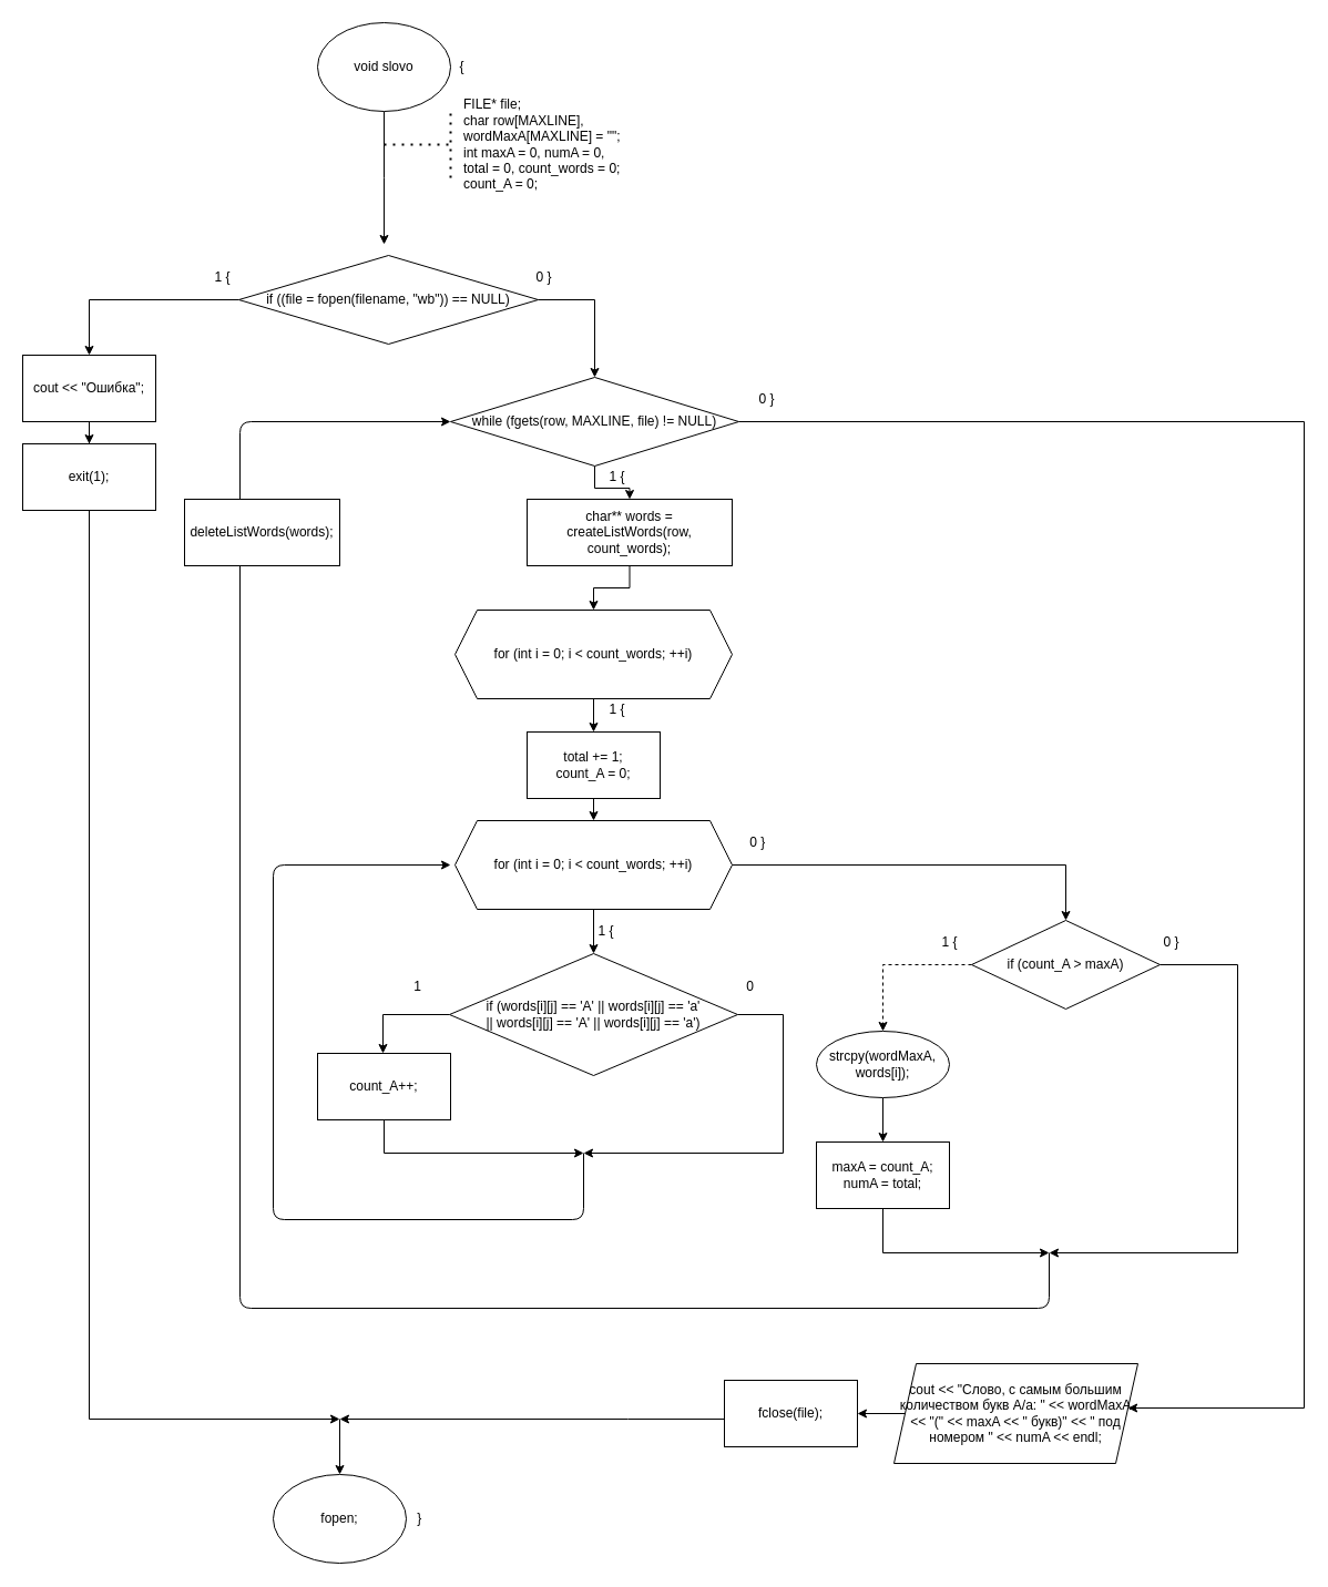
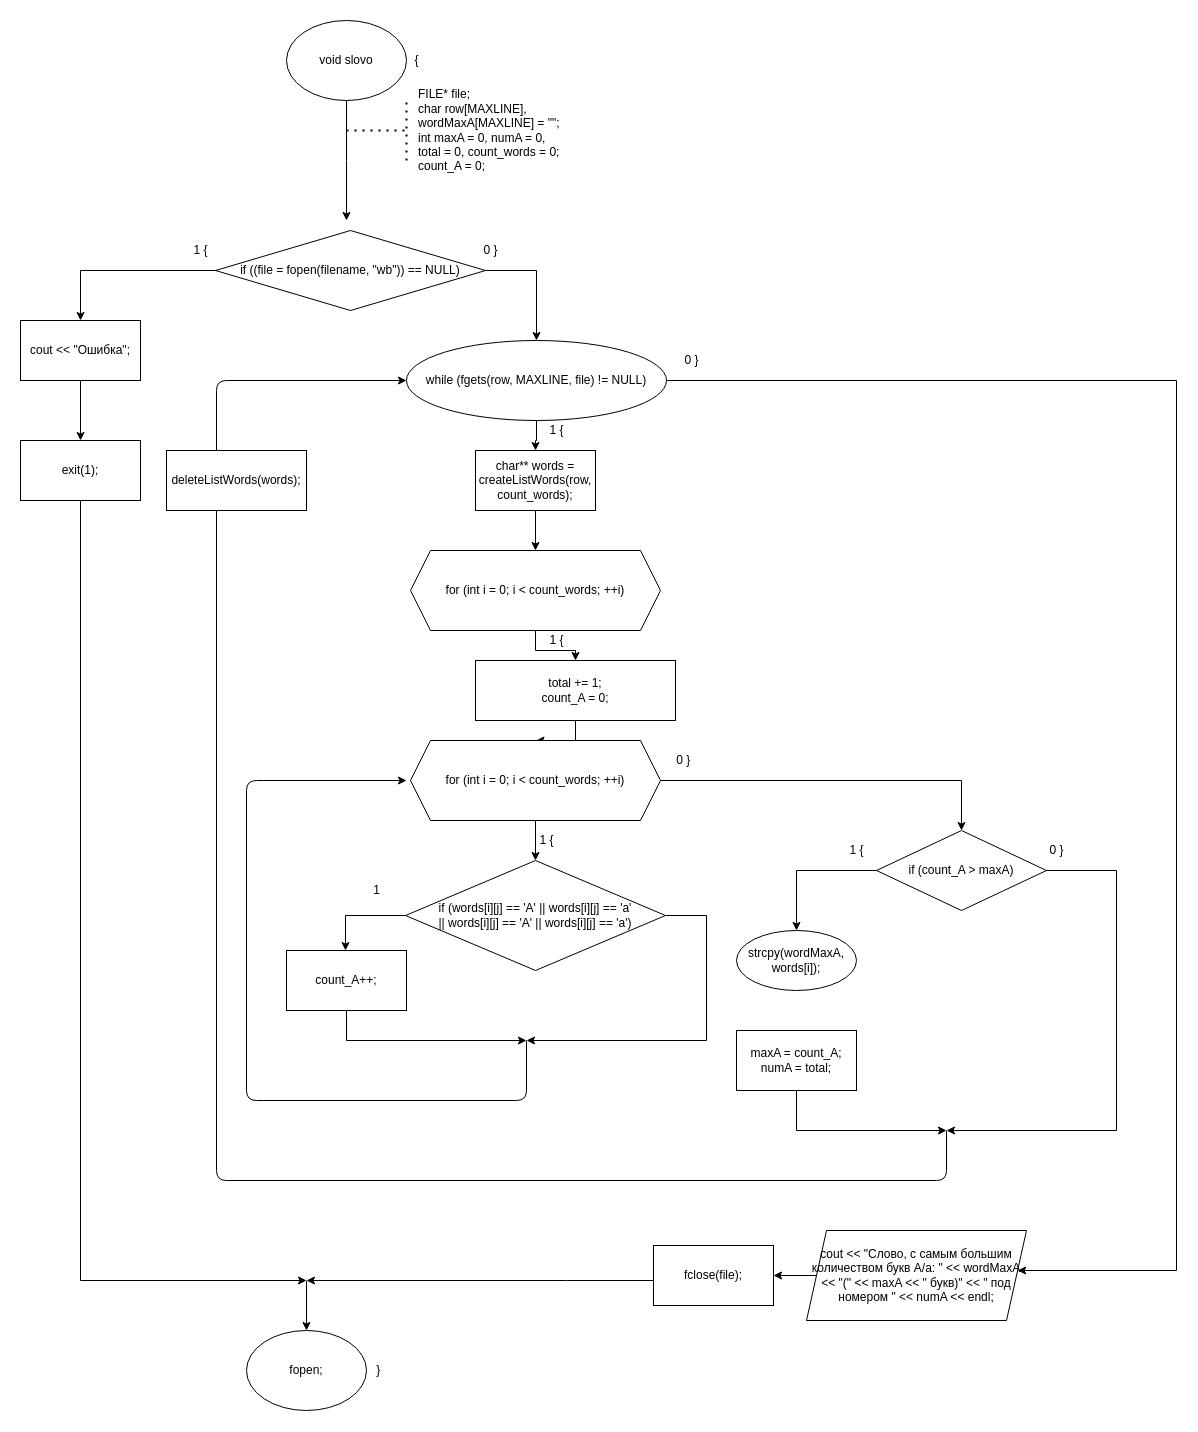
  <mxCell id="0" />
  <mxCell id="1" parent="0" />
  <mxCell id="2" style="edgeStyle=orthogonalEdgeStyle;rounded=0;orthogonalLoop=1;jettySize=auto;html=1;" edge="1" parent="1" source="3"><mxGeometry relative="1" as="geometry"><mxPoint x="346" y="220" as="targetPoint" /></mxGeometry></mxCell>
  <mxCell id="3" value="void slovo" style="ellipse;whiteSpace=wrap;html=1;" vertex="1" parent="1"><mxGeometry x="286" y="20" width="120" height="80" as="geometry" /></mxCell>
  <mxCell id="4" value="" style="endArrow=none;dashed=1;html=1;dashPattern=1 3;strokeWidth=2;" edge="1" parent="1"><mxGeometry width="50" height="50" relative="1" as="geometry"><mxPoint x="346" y="130" as="sourcePoint" /><mxPoint x="406" y="130" as="targetPoint" /></mxGeometry></mxCell>
  <mxCell id="5" value="FILE* file;&lt;br&gt;&lt;div&gt;&lt;span&gt;char row[MAXLINE],&amp;nbsp;&lt;/span&gt;&lt;/div&gt;wordMaxA[MAXLINE] = &quot;&quot;;&lt;br&gt;int maxA = 0, numA = 0, &lt;br&gt;total = 0, count_words = 0;&lt;br&gt;count_A = 0;" style="text;html=1;align=left;verticalAlign=middle;resizable=0;points=[];autosize=1;" vertex="1" parent="1"><mxGeometry x="416" y="85" width="160" height="90" as="geometry" /></mxCell>
  <mxCell id="6" value="" style="endArrow=none;dashed=1;html=1;dashPattern=1 3;strokeWidth=2;" edge="1" parent="1"><mxGeometry width="50" height="50" relative="1" as="geometry"><mxPoint x="406" y="160" as="sourcePoint" /><mxPoint x="406" y="100" as="targetPoint" /></mxGeometry></mxCell>
  <mxCell id="7" style="edgeStyle=orthogonalEdgeStyle;rounded=0;orthogonalLoop=1;jettySize=auto;html=1;" edge="1" parent="1" source="9" target="11"><mxGeometry relative="1" as="geometry"><mxPoint x="190" y="340" as="targetPoint" /></mxGeometry></mxCell>
  <mxCell id="8" style="edgeStyle=orthogonalEdgeStyle;rounded=0;orthogonalLoop=1;jettySize=auto;html=1;entryX=0.5;entryY=0;entryDx=0;entryDy=0;" edge="1" parent="1" source="9" target="21"><mxGeometry relative="1" as="geometry"><mxPoint x="530" y="340" as="targetPoint" /><Array as="points"><mxPoint x="536" y="270" /></Array></mxGeometry></mxCell>
  <mxCell id="9" value="if ((file = fopen(filename, &quot;wb&quot;)) == NULL)" style="rhombus;whiteSpace=wrap;html=1;" vertex="1" parent="1"><mxGeometry x="215" y="230" width="270" height="80" as="geometry" /></mxCell>
  <mxCell id="10" value="" style="edgeStyle=orthogonalEdgeStyle;rounded=0;orthogonalLoop=1;jettySize=auto;html=1;" edge="1" parent="1" source="11" target="16"><mxGeometry relative="1" as="geometry" /></mxCell>
  <mxCell id="11" value="cout &amp;lt;&amp;lt; &quot;Ошибка&quot;;" style="rounded=0;whiteSpace=wrap;html=1;" vertex="1" parent="1"><mxGeometry x="20" y="320" width="120" height="60" as="geometry" /></mxCell>
  <mxCell id="12" value="1 {" style="text;html=1;align=center;verticalAlign=middle;resizable=0;points=[];autosize=1;" vertex="1" parent="1"><mxGeometry x="185" y="240" width="30" height="20" as="geometry" /></mxCell>
  <mxCell id="13" style="edgeStyle=orthogonalEdgeStyle;rounded=0;orthogonalLoop=1;jettySize=auto;html=1;" edge="1" parent="1" source="14" target="25"><mxGeometry relative="1" as="geometry"><mxPoint x="535" y="680" as="targetPoint" /></mxGeometry></mxCell>
  <mxCell id="14" value="for (int i = 0; i &amp;lt; count_words; ++i)" style="shape=hexagon;perimeter=hexagonPerimeter2;whiteSpace=wrap;html=1;fixedSize=1;" vertex="1" parent="1"><mxGeometry x="410" y="550" width="250" height="80" as="geometry" /></mxCell>
  <mxCell id="15" style="edgeStyle=orthogonalEdgeStyle;rounded=0;orthogonalLoop=1;jettySize=auto;html=1;" edge="1" parent="1" source="16"><mxGeometry relative="1" as="geometry"><mxPoint x="306" y="1280" as="targetPoint" /><Array as="points"><mxPoint x="80" y="1280" /></Array></mxGeometry></mxCell>
- <mxCell id="16" value="exit(1);" style="rounded=0;whiteSpace=wrap;html=1;" vertex="1" parent="1"><mxGeometry x="20" y="400" width="120" height="60" as="geometry" /></mxCell>
+ <mxCell id="16" value="exit(1);" style="rounded=0;whiteSpace=wrap;html=1;" vertex="1" parent="1"><mxGeometry x="20" y="440" width="120" height="60" as="geometry" /></mxCell>
  <mxCell id="17" value="0 }" style="text;html=1;align=center;verticalAlign=middle;resizable=0;points=[];autosize=1;" vertex="1" parent="1"><mxGeometry x="475" y="240" width="30" height="20" as="geometry" /></mxCell>
  <mxCell id="18" value="{" style="text;html=1;align=center;verticalAlign=middle;resizable=0;points=[];autosize=1;" vertex="1" parent="1"><mxGeometry x="406" y="50" width="20" height="20" as="geometry" /></mxCell>
  <mxCell id="19" style="edgeStyle=orthogonalEdgeStyle;rounded=0;orthogonalLoop=1;jettySize=auto;html=1;" edge="1" parent="1" source="21" target="23"><mxGeometry relative="1" as="geometry"><mxPoint x="536" y="480" as="targetPoint" /></mxGeometry></mxCell>
  <mxCell id="20" style="edgeStyle=orthogonalEdgeStyle;rounded=0;orthogonalLoop=1;jettySize=auto;html=1;" edge="1" parent="1" source="21" target="51"><mxGeometry relative="1" as="geometry"><mxPoint x="706" y="1270" as="targetPoint" /><Array as="points"><mxPoint x="1176" y="380" /><mxPoint x="1176" y="1270" /></Array></mxGeometry></mxCell>
- <mxCell id="21" value="while (fgets(row, MAXLINE, file) != NULL)" style="rhombus;whiteSpace=wrap;html=1;" vertex="1" parent="1"><mxGeometry x="406" y="340" width="260" height="80" as="geometry" /></mxCell>
+ <mxCell id="21" value="while (fgets(row, MAXLINE, file) != NULL)" style="ellipse;whiteSpace=wrap;html=1;" vertex="1" parent="1"><mxGeometry x="406" y="340" width="260" height="80" as="geometry" /></mxCell>
  <mxCell id="22" style="edgeStyle=orthogonalEdgeStyle;rounded=0;orthogonalLoop=1;jettySize=auto;html=1;entryX=0.5;entryY=0;entryDx=0;entryDy=0;" edge="1" parent="1" source="23" target="14"><mxGeometry relative="1" as="geometry" /></mxCell>
- <mxCell id="23" value="char** words = createListWords(row, count_words);" style="rounded=0;whiteSpace=wrap;html=1;" vertex="1" parent="1"><mxGeometry x="475" y="450" width="185" height="60" as="geometry" /></mxCell>
+ <mxCell id="23" value="char** words = createListWords(row, count_words);" style="rounded=0;whiteSpace=wrap;html=1;" vertex="1" parent="1"><mxGeometry x="475" y="450" width="120" height="60" as="geometry" /></mxCell>
  <mxCell id="24" style="edgeStyle=orthogonalEdgeStyle;rounded=0;orthogonalLoop=1;jettySize=auto;html=1;" edge="1" parent="1" source="25"><mxGeometry relative="1" as="geometry"><mxPoint x="535" y="740" as="targetPoint" /></mxGeometry></mxCell>
- <mxCell id="25" value="&lt;div&gt;total += 1;&lt;/div&gt;&lt;div&gt;count_A = 0;&lt;/div&gt;" style="rounded=0;whiteSpace=wrap;html=1;" vertex="1" parent="1"><mxGeometry x="475" y="660" width="120" height="60" as="geometry" /></mxCell>
+ <mxCell id="25" value="&lt;div&gt;total += 1;&lt;/div&gt;&lt;div&gt;count_A = 0;&lt;/div&gt;" style="rounded=0;whiteSpace=wrap;html=1;" vertex="1" parent="1"><mxGeometry x="475" y="660" width="200" height="60" as="geometry" /></mxCell>
  <mxCell id="26" style="edgeStyle=orthogonalEdgeStyle;rounded=0;orthogonalLoop=1;jettySize=auto;html=1;" edge="1" parent="1" source="28" target="32"><mxGeometry relative="1" as="geometry"><mxPoint x="535" y="860" as="targetPoint" /></mxGeometry></mxCell>
  <mxCell id="27" style="edgeStyle=orthogonalEdgeStyle;rounded=0;orthogonalLoop=1;jettySize=auto;html=1;entryX=0.5;entryY=0;entryDx=0;entryDy=0;" edge="1" parent="1" source="28" target="38"><mxGeometry relative="1" as="geometry"><mxPoint x="916" y="830" as="targetPoint" /><Array as="points"><mxPoint x="961" y="780" /></Array></mxGeometry></mxCell>
  <mxCell id="28" value="for (int i = 0; i &amp;lt; count_words; ++i)" style="shape=hexagon;perimeter=hexagonPerimeter2;whiteSpace=wrap;html=1;fixedSize=1;" vertex="1" parent="1"><mxGeometry x="410" y="740" width="250" height="80" as="geometry" /></mxCell>
  <mxCell id="29" value="1 {" style="text;html=1;align=center;verticalAlign=middle;resizable=0;points=[];autosize=1;" vertex="1" parent="1"><mxGeometry x="541" y="630" width="30" height="20" as="geometry" /></mxCell>
  <mxCell id="30" style="edgeStyle=orthogonalEdgeStyle;rounded=0;orthogonalLoop=1;jettySize=auto;html=1;" edge="1" parent="1" source="32" target="34"><mxGeometry relative="1" as="geometry"><mxPoint x="346" y="990" as="targetPoint" /><Array as="points"><mxPoint x="345" y="915" /></Array></mxGeometry></mxCell>
  <mxCell id="31" style="edgeStyle=orthogonalEdgeStyle;rounded=0;orthogonalLoop=1;jettySize=auto;html=1;" edge="1" parent="1" source="32"><mxGeometry relative="1" as="geometry"><mxPoint x="526" y="1040" as="targetPoint" /><Array as="points"><mxPoint x="706" y="915" /><mxPoint x="706" y="1040" /></Array></mxGeometry></mxCell>
  <mxCell id="32" value="if (words[i][j] == 'A' || words[i][j] == 'a' &lt;br&gt;|| words[i][j] == 'А' || words[i][j] == 'а')" style="rhombus;whiteSpace=wrap;html=1;" vertex="1" parent="1"><mxGeometry x="405" y="860" width="260" height="110" as="geometry" /></mxCell>
  <mxCell id="33" style="edgeStyle=orthogonalEdgeStyle;rounded=0;orthogonalLoop=1;jettySize=auto;html=1;" edge="1" parent="1" source="34"><mxGeometry relative="1" as="geometry"><mxPoint x="526" y="1040" as="targetPoint" /><Array as="points"><mxPoint x="346" y="1040" /></Array></mxGeometry></mxCell>
  <mxCell id="34" value="count_A++;" style="rounded=0;whiteSpace=wrap;html=1;" vertex="1" parent="1"><mxGeometry x="286" y="950" width="120" height="60" as="geometry" /></mxCell>
  <mxCell id="35" value="" style="endArrow=classic;html=1;" edge="1" parent="1"><mxGeometry width="50" height="50" relative="1" as="geometry"><mxPoint x="526" y="1040" as="sourcePoint" /><mxPoint x="406" y="780" as="targetPoint" /><Array as="points"><mxPoint x="526" y="1100" /><mxPoint x="246" y="1100" /><mxPoint x="246" y="780" /></Array></mxGeometry></mxCell>
- <mxCell id="36" style="edgeStyle=orthogonalEdgeStyle;rounded=0;orthogonalLoop=1;jettySize=auto;html=1;dashed=1;" edge="1" parent="1" source="38" target="40"><mxGeometry relative="1" as="geometry"><mxPoint x="816" y="920" as="targetPoint" /></mxGeometry></mxCell>
+ <mxCell id="36" style="edgeStyle=orthogonalEdgeStyle;rounded=0;orthogonalLoop=1;jettySize=auto;html=1;" edge="1" parent="1" source="38" target="40"><mxGeometry relative="1" as="geometry"><mxPoint x="816" y="920" as="targetPoint" /></mxGeometry></mxCell>
  <mxCell id="37" style="edgeStyle=orthogonalEdgeStyle;rounded=0;orthogonalLoop=1;jettySize=auto;html=1;" edge="1" parent="1" source="38"><mxGeometry relative="1" as="geometry"><mxPoint x="946" y="1130" as="targetPoint" /><Array as="points"><mxPoint x="1116" y="870" /><mxPoint x="1116" y="1130" /></Array></mxGeometry></mxCell>
  <mxCell id="38" value="if (count_A &amp;gt; maxA)" style="rhombus;whiteSpace=wrap;html=1;" vertex="1" parent="1"><mxGeometry x="876" y="830" width="170" height="80" as="geometry" /></mxCell>
- <mxCell id="39" style="edgeStyle=orthogonalEdgeStyle;rounded=0;orthogonalLoop=1;jettySize=auto;html=1;" edge="1" parent="1" source="40" target="42"><mxGeometry relative="1" as="geometry"><mxPoint x="796" y="1030" as="targetPoint" /></mxGeometry></mxCell>
  <mxCell id="40" value="strcpy(wordMaxA, words[i]);" style="ellipse;whiteSpace=wrap;html=1;" vertex="1" parent="1"><mxGeometry x="736" y="930" width="120" height="60" as="geometry" /></mxCell>
  <mxCell id="41" style="edgeStyle=orthogonalEdgeStyle;rounded=0;orthogonalLoop=1;jettySize=auto;html=1;" edge="1" parent="1" source="42"><mxGeometry relative="1" as="geometry"><mxPoint x="946" y="1130" as="targetPoint" /><Array as="points"><mxPoint x="796" y="1130" /></Array></mxGeometry></mxCell>
  <mxCell id="42" value="&lt;div&gt;maxA = count_A;&lt;/div&gt;&lt;div&gt;&lt;span&gt;&#09;&#09;&#09;&#09;&lt;/span&gt;numA = total;&lt;/div&gt;" style="rounded=0;whiteSpace=wrap;html=1;" vertex="1" parent="1"><mxGeometry x="736" y="1030" width="120" height="60" as="geometry" /></mxCell>
  <mxCell id="43" value="1" style="text;html=1;align=center;verticalAlign=middle;resizable=0;points=[];autosize=1;" vertex="1" parent="1"><mxGeometry x="366" y="880" width="20" height="20" as="geometry" /></mxCell>
- <mxCell id="44" value="0" style="text;html=1;align=center;verticalAlign=middle;resizable=0;points=[];autosize=1;" vertex="1" parent="1"><mxGeometry x="666" y="880" width="20" height="20" as="geometry" /></mxCell>
  <mxCell id="45" value="1 {" style="text;html=1;align=center;verticalAlign=middle;resizable=0;points=[];autosize=1;" vertex="1" parent="1"><mxGeometry x="531" y="830" width="30" height="20" as="geometry" /></mxCell>
  <mxCell id="46" value="&amp;nbsp;0 }" style="text;html=1;align=center;verticalAlign=middle;resizable=0;points=[];autosize=1;" vertex="1" parent="1"><mxGeometry x="666" y="750" width="30" height="20" as="geometry" /></mxCell>
  <mxCell id="47" value="1 {" style="text;html=1;align=center;verticalAlign=middle;resizable=0;points=[];autosize=1;" vertex="1" parent="1"><mxGeometry x="541" y="420" width="30" height="20" as="geometry" /></mxCell>
  <mxCell id="48" value="" style="endArrow=classic;html=1;entryX=0;entryY=0.5;entryDx=0;entryDy=0;" edge="1" parent="1" target="21"><mxGeometry width="50" height="50" relative="1" as="geometry"><mxPoint x="946" y="1130" as="sourcePoint" /><mxPoint x="206" y="400" as="targetPoint" /><Array as="points"><mxPoint x="946" y="1180" /><mxPoint x="216" y="1180" /><mxPoint x="216" y="380" /></Array></mxGeometry></mxCell>
  <mxCell id="49" value="deleteListWords(words);" style="rounded=0;whiteSpace=wrap;html=1;" vertex="1" parent="1"><mxGeometry x="166" y="450" width="140" height="60" as="geometry" /></mxCell>
  <mxCell id="50" style="edgeStyle=orthogonalEdgeStyle;rounded=0;orthogonalLoop=1;jettySize=auto;html=1;" edge="1" parent="1" source="51" target="53"><mxGeometry relative="1" as="geometry"><mxPoint x="756" y="1275" as="targetPoint" /></mxGeometry></mxCell>
  <mxCell id="51" value="cout &amp;lt;&amp;lt; &quot;Слово, с самым большим количеством букв А/a: &quot; &amp;lt;&amp;lt; wordMaxA &amp;lt;&amp;lt; &quot;(&quot; &amp;lt;&amp;lt; maxA &amp;lt;&amp;lt; &quot; букв)&quot; &amp;lt;&amp;lt; &quot; под номером &quot; &amp;lt;&amp;lt; numA &amp;lt;&amp;lt; endl;" style="shape=parallelogram;perimeter=parallelogramPerimeter;whiteSpace=wrap;html=1;fixedSize=1;" vertex="1" parent="1"><mxGeometry x="806" y="1230" width="220" height="90" as="geometry" /></mxCell>
  <mxCell id="52" style="edgeStyle=orthogonalEdgeStyle;rounded=0;orthogonalLoop=1;jettySize=auto;html=1;" edge="1" parent="1" source="53"><mxGeometry relative="1" as="geometry"><mxPoint x="306" y="1280" as="targetPoint" /><Array as="points"><mxPoint x="566" y="1280" /><mxPoint x="566" y="1280" /></Array></mxGeometry></mxCell>
  <mxCell id="53" value="fclose(file);" style="rounded=0;whiteSpace=wrap;html=1;" vertex="1" parent="1"><mxGeometry x="653" y="1245" width="120" height="60" as="geometry" /></mxCell>
  <mxCell id="54" value="" style="endArrow=classic;html=1;" edge="1" parent="1" target="55"><mxGeometry width="50" height="50" relative="1" as="geometry"><mxPoint x="306" y="1280" as="sourcePoint" /><mxPoint x="306" y="1350" as="targetPoint" /></mxGeometry></mxCell>
  <mxCell id="55" value="fopen;" style="ellipse;whiteSpace=wrap;html=1;" vertex="1" parent="1"><mxGeometry x="246" y="1330" width="120" height="80" as="geometry" /></mxCell>
  <mxCell id="56" value="&amp;nbsp;}" style="text;html=1;align=center;verticalAlign=middle;resizable=0;points=[];autosize=1;" vertex="1" parent="1"><mxGeometry x="366" y="1360" width="20" height="20" as="geometry" /></mxCell>
  <mxCell id="57" value="0 }" style="text;html=1;align=center;verticalAlign=middle;resizable=0;points=[];autosize=1;" vertex="1" parent="1"><mxGeometry x="676" y="350" width="30" height="20" as="geometry" /></mxCell>
  <mxCell id="58" value="1 {" style="text;html=1;align=center;verticalAlign=middle;resizable=0;points=[];autosize=1;" vertex="1" parent="1"><mxGeometry x="841" y="840" width="30" height="20" as="geometry" /></mxCell>
  <mxCell id="59" value="0 }" style="text;html=1;align=center;verticalAlign=middle;resizable=0;points=[];autosize=1;" vertex="1" parent="1"><mxGeometry x="1041" y="840" width="30" height="20" as="geometry" /></mxCell>
